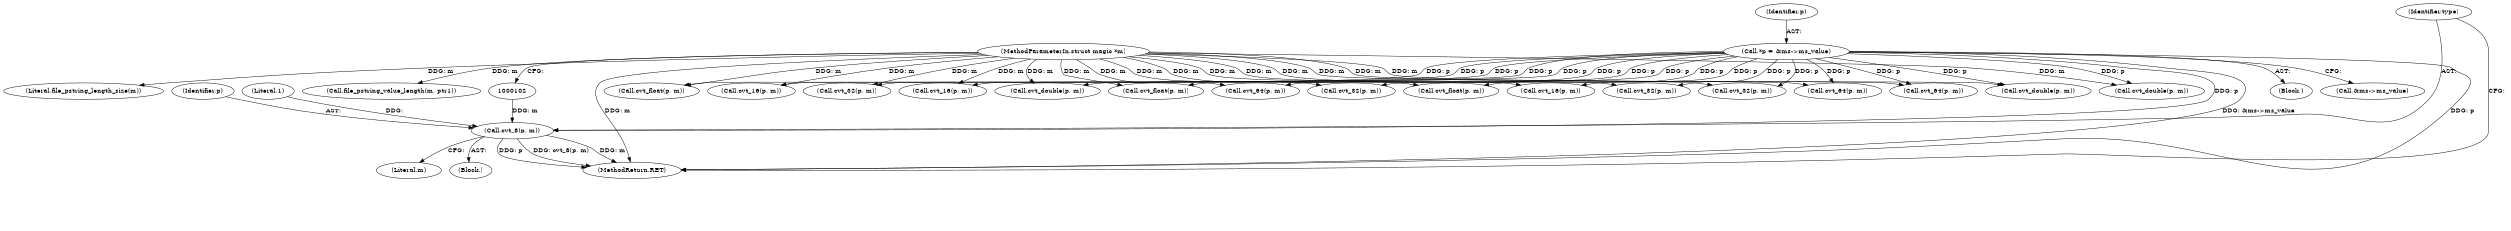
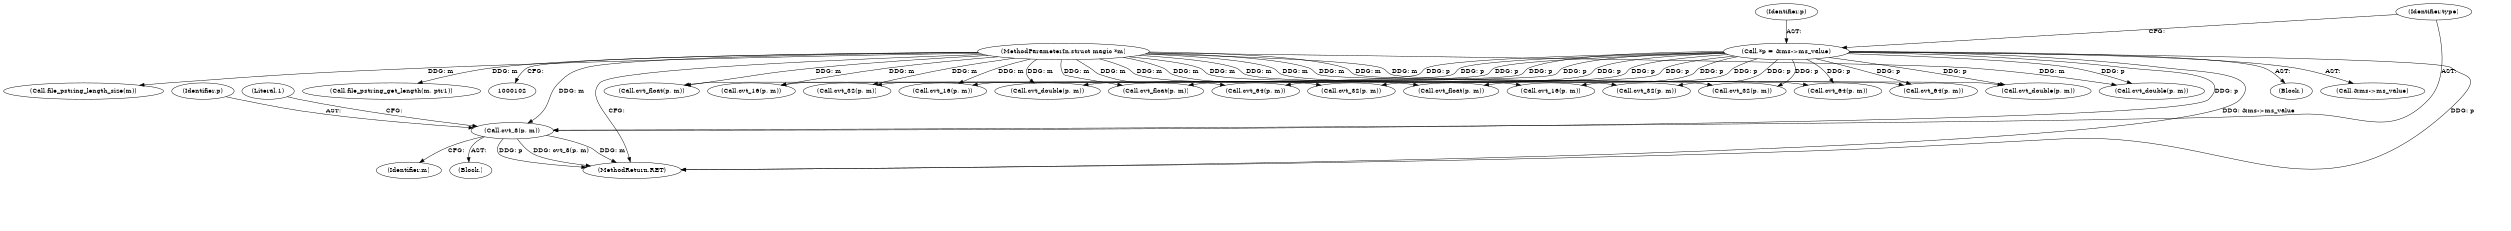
  digraph {
    n1 [label="(Call,cvt_8(p, m))"]
-   n2 [label="(Literal,m)"]
+   n2 [label="(Identifier,m)"]
    n3 [label="(Block,)"]
    n4 [label="(MethodReturn,RET)"]
    n5 [label="(Call,*p = &ms->ms_value)"]
    n6 [label="(Call,cvt_64(p, m))"]
    n7 [label="(Call,cvt_16(p, m))"]
    n8 [label="(Call,cvt_double(p, m))"]
    n9 [label="(Call,cvt_double(p, m))"]
    n10 [label="(Call,cvt_float(p, m))"]
    n11 [label="(Call,cvt_float(p, m))"]
    n12 [label="(Call,cvt_32(p, m))"]
    n13 [label="(Call,cvt_float(p, m))"]
    n14 [label="(Call,cvt_64(p, m))"]
    n15 [label="(Call,cvt_16(p, m))"]
    n16 [label="(Call,cvt_64(p, m))"]
    n17 [label="(Call,cvt_16(p, m))"]
    n18 [label="(Call,cvt_double(p, m))"]
    n19 [label="(Block,)"]
    n20 [label="(Call,cvt_32(p, m))"]
    n21 [label="(Call,&ms->ms_value)"]
    n22 [label="(Call,cvt_32(p, m))"]
    n23 [label="(Call,cvt_32(p, m))"]
    n24 [label="(MethodParameterIn,struct magic *m)"]
-   n25 [label="(Call,file_pstring_value_length(m, ptr1))"]
-   n26 [label="(Literal,file_pstring_length_size(m))"]
+   n25 [label="(Call,file_pstring_get_length(m, ptr1))"]
+   n26 [label="(Call,file_pstring_length_size(m))"]
    1000102
    n28 [label="(Identifier,p)"]
    n29 [label="(Identifier,p)"]
    n30 [label="(Literal,1)"]
    n31 [label="(Identifier,type)"]
    n1 -> n2 [label="CFG: "]
    n1 -> n3 [label="AST: "]
    n1 -> n4 [label="DDG: p"]
    n1 -> n4 [label="DDG: cvt_8(p, m)"]
    n1 -> n4 [label="DDG: m"]
    n5 -> n1 [label="DDG: p"]
    n5 -> n4 [label="DDG: &ms->ms_value"]
    n5 -> n4 [label="DDG: p"]
    n5 -> n6 [label="DDG: p"]
    n5 -> n7 [label="DDG: p"]
    n5 -> n8 [label="DDG: p"]
    n5 -> n9 [label="DDG: p"]
    n5 -> n10 [label="DDG: p"]
    n5 -> n11 [label="DDG: p"]
    n5 -> n12 [label="DDG: p"]
    n5 -> n13 [label="DDG: p"]
    n5 -> n14 [label="DDG: p"]
    n5 -> n15 [label="DDG: p"]
    n5 -> n16 [label="DDG: p"]
    n5 -> n17 [label="DDG: p"]
    n5 -> n18 [label="DDG: p"]
    n5 -> n19 [label="AST: "]
    n5 -> n20 [label="DDG: p"]
-   n5 -> n21 [label="CFG: "]
+   n5 -> n21 [label="AST: "]
    n5 -> n22 [label="DDG: p"]
    n5 -> n23 [label="DDG: p"]
-   1000102 -> n1 [label="DDG: m"]
-   n24 -> n4 [label="DDG: m"]
+   n24 -> n1 [label="DDG: m"]
+   n24 -> n4 [label="CFG: "]
    n24 -> n6 [label="DDG: m"]
    n24 -> n7 [label="DDG: m"]
    n24 -> n8 [label="DDG: m"]
    n24 -> n9 [label="DDG: m"]
    n24 -> n10 [label="DDG: m"]
    n24 -> n11 [label="DDG: m"]
    n24 -> n12 [label="DDG: m"]
    n24 -> n13 [label="DDG: m"]
    n24 -> n14 [label="DDG: m"]
    n24 -> n15 [label="DDG: m"]
    n24 -> n16 [label="DDG: m"]
    n24 -> n17 [label="DDG: m"]
    n24 -> n18 [label="DDG: m"]
    n24 -> n20 [label="DDG: m"]
    n24 -> n22 [label="DDG: m"]
    n24 -> n23 [label="DDG: m"]
    n24 -> n25 [label="DDG: m"]
    n24 -> n26 [label="DDG: m"]
    n24 -> 1000102 [label="CFG: "]
    n28 -> n5 [label="AST: "]
    n29 -> n1 [label="AST: "]
-   n30 -> n1 [label="DDG: "]
+   n30 -> n1 [label="CFG: "]
    n31 -> n1 [label="AST: "]
-   n31 -> n4 [label="CFG: "]
+   n31 -> n5 [label="CFG: "]
  }
